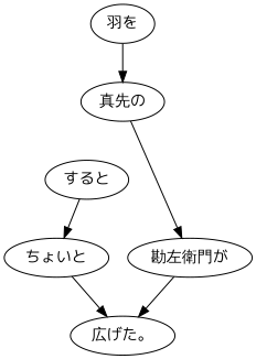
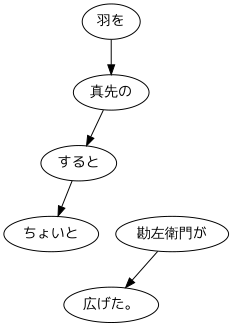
  digraph {
    fontname="Liberation Mono"
    node [fontname="Liberation Mono"]
    edge [fontname="Liberation Mono"]
    n1 [label="すると"]
    n2 [label="ちょいと"]
    n3 [label="広げた。"]
    n4 [label="真先の"]
    n5 [label="勘左衛門が"]
    n6 [label="羽を"]
    n1 -> n2
-   n2 -> n3
-   n4 -> n5
+   n4 -> n1
    n5 -> n3
    n6 -> n4
  }
